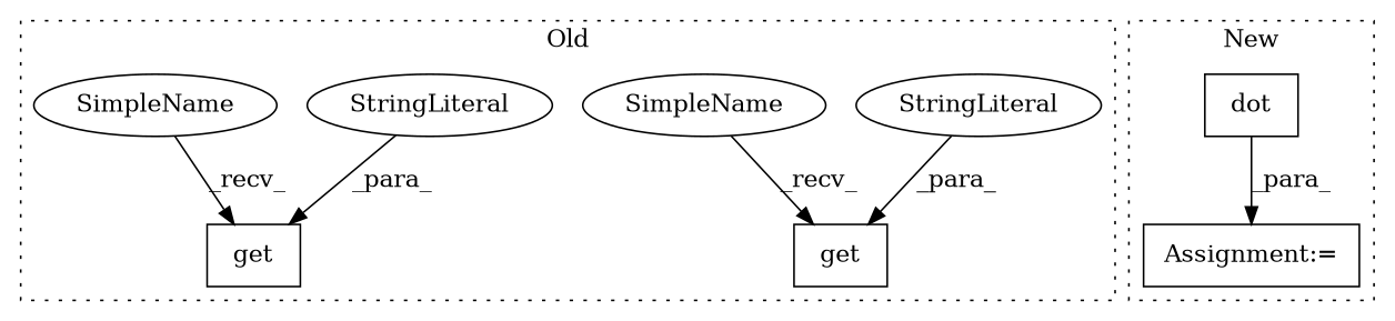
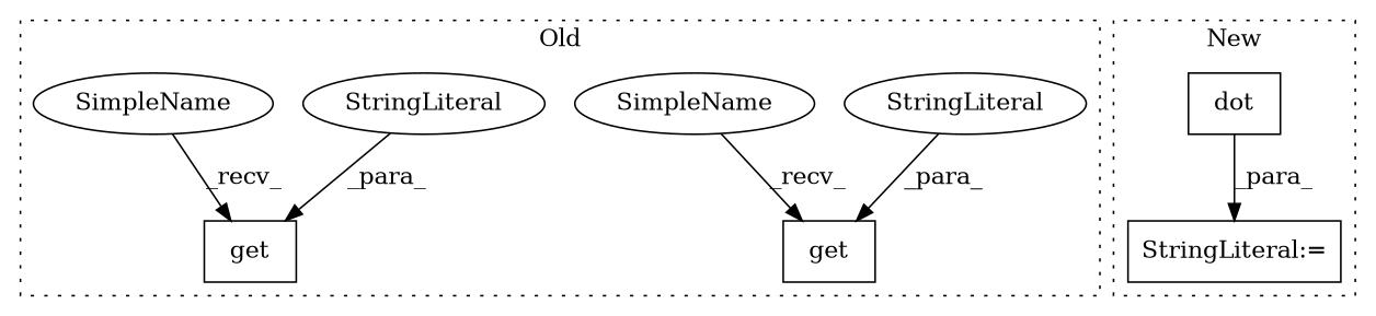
  digraph {
    node [a=32 l="4,1" shape=box]
    n1 [label=get s="9998,10005"]
    n2 [a=45 l=3 label=StringLiteral s=10002 shape=ellipse]
    n3 [label=get s="9765,9777"]
    n4 [a=45 l=8 label=StringLiteral s=9769 shape=ellipse]
    n5 [a=42 l=9 label=SimpleName s=9755 shape=ellipse]
    n6 [a=42 l=9 label=SimpleName s=9988 shape=ellipse]
    n7 [label=dot s="9808,9822"]
-   n8 [a=7 l=2 label="Assignment:=" s=9832]
+   n8 [a=7 l=2 label="StringLiteral:=" s=9832]
    subgraph cluster_1 {
      label=Old
      style=dotted
      n1
      n2
      n3
      n4
      n5
      n6
    }
    subgraph cluster_2 {
      label=New
      style=dotted
      n7
      n8
    }
    n2 -> n1 [label=_para_]
    n4 -> n3 [label=_para_]
    n5 -> n3 [label=_recv_]
    n6 -> n1 [label=_recv_]
    n7 -> n8 [label=_para_]
  }
